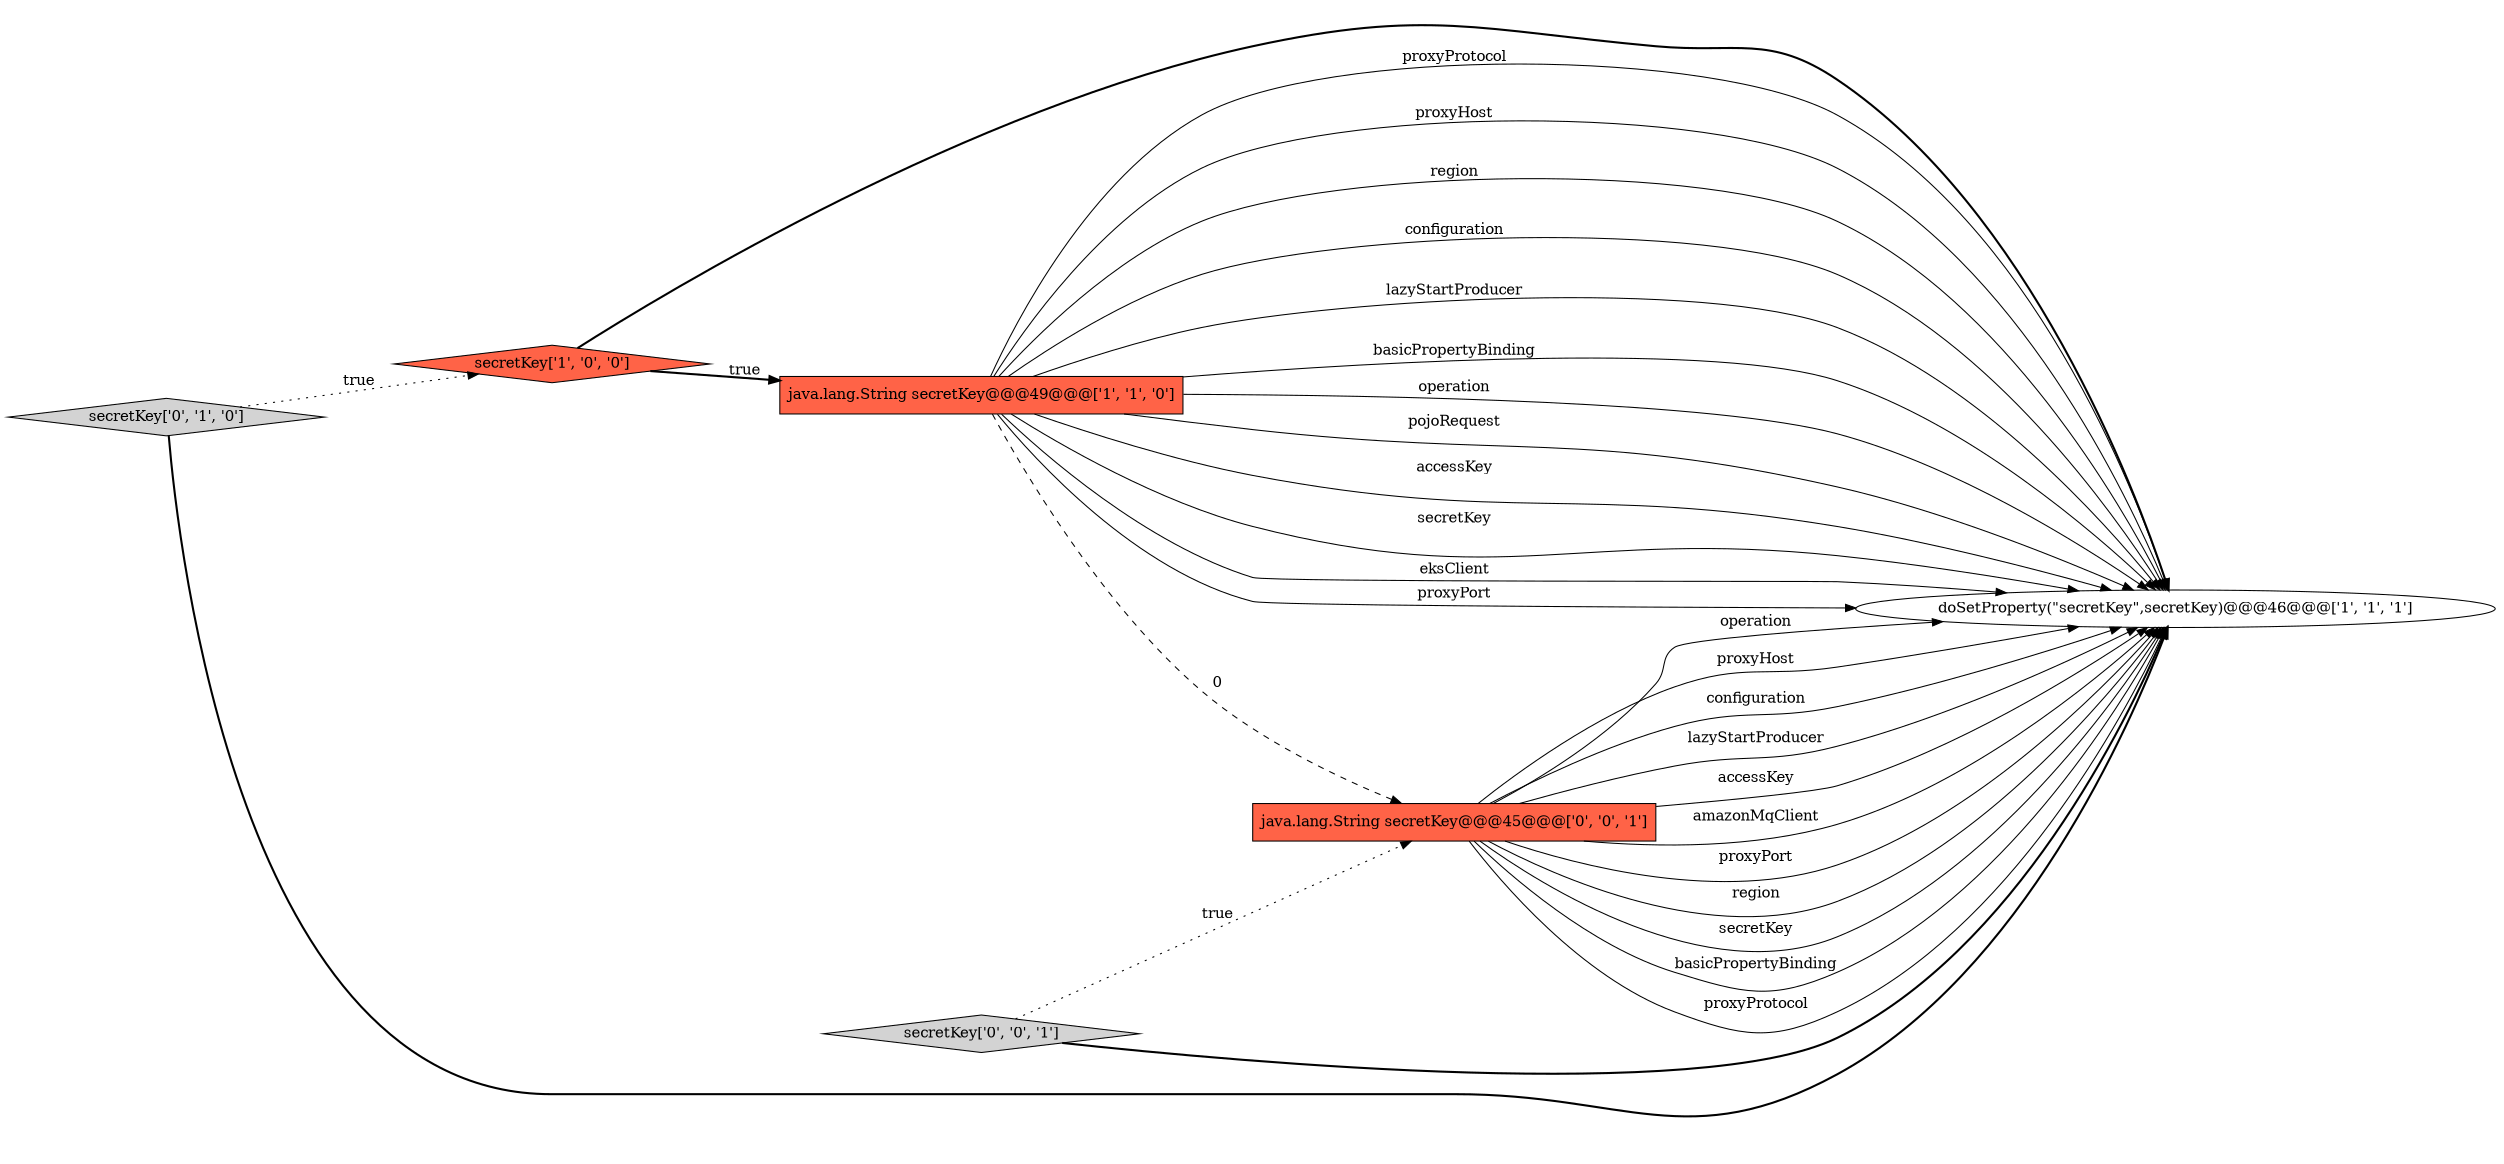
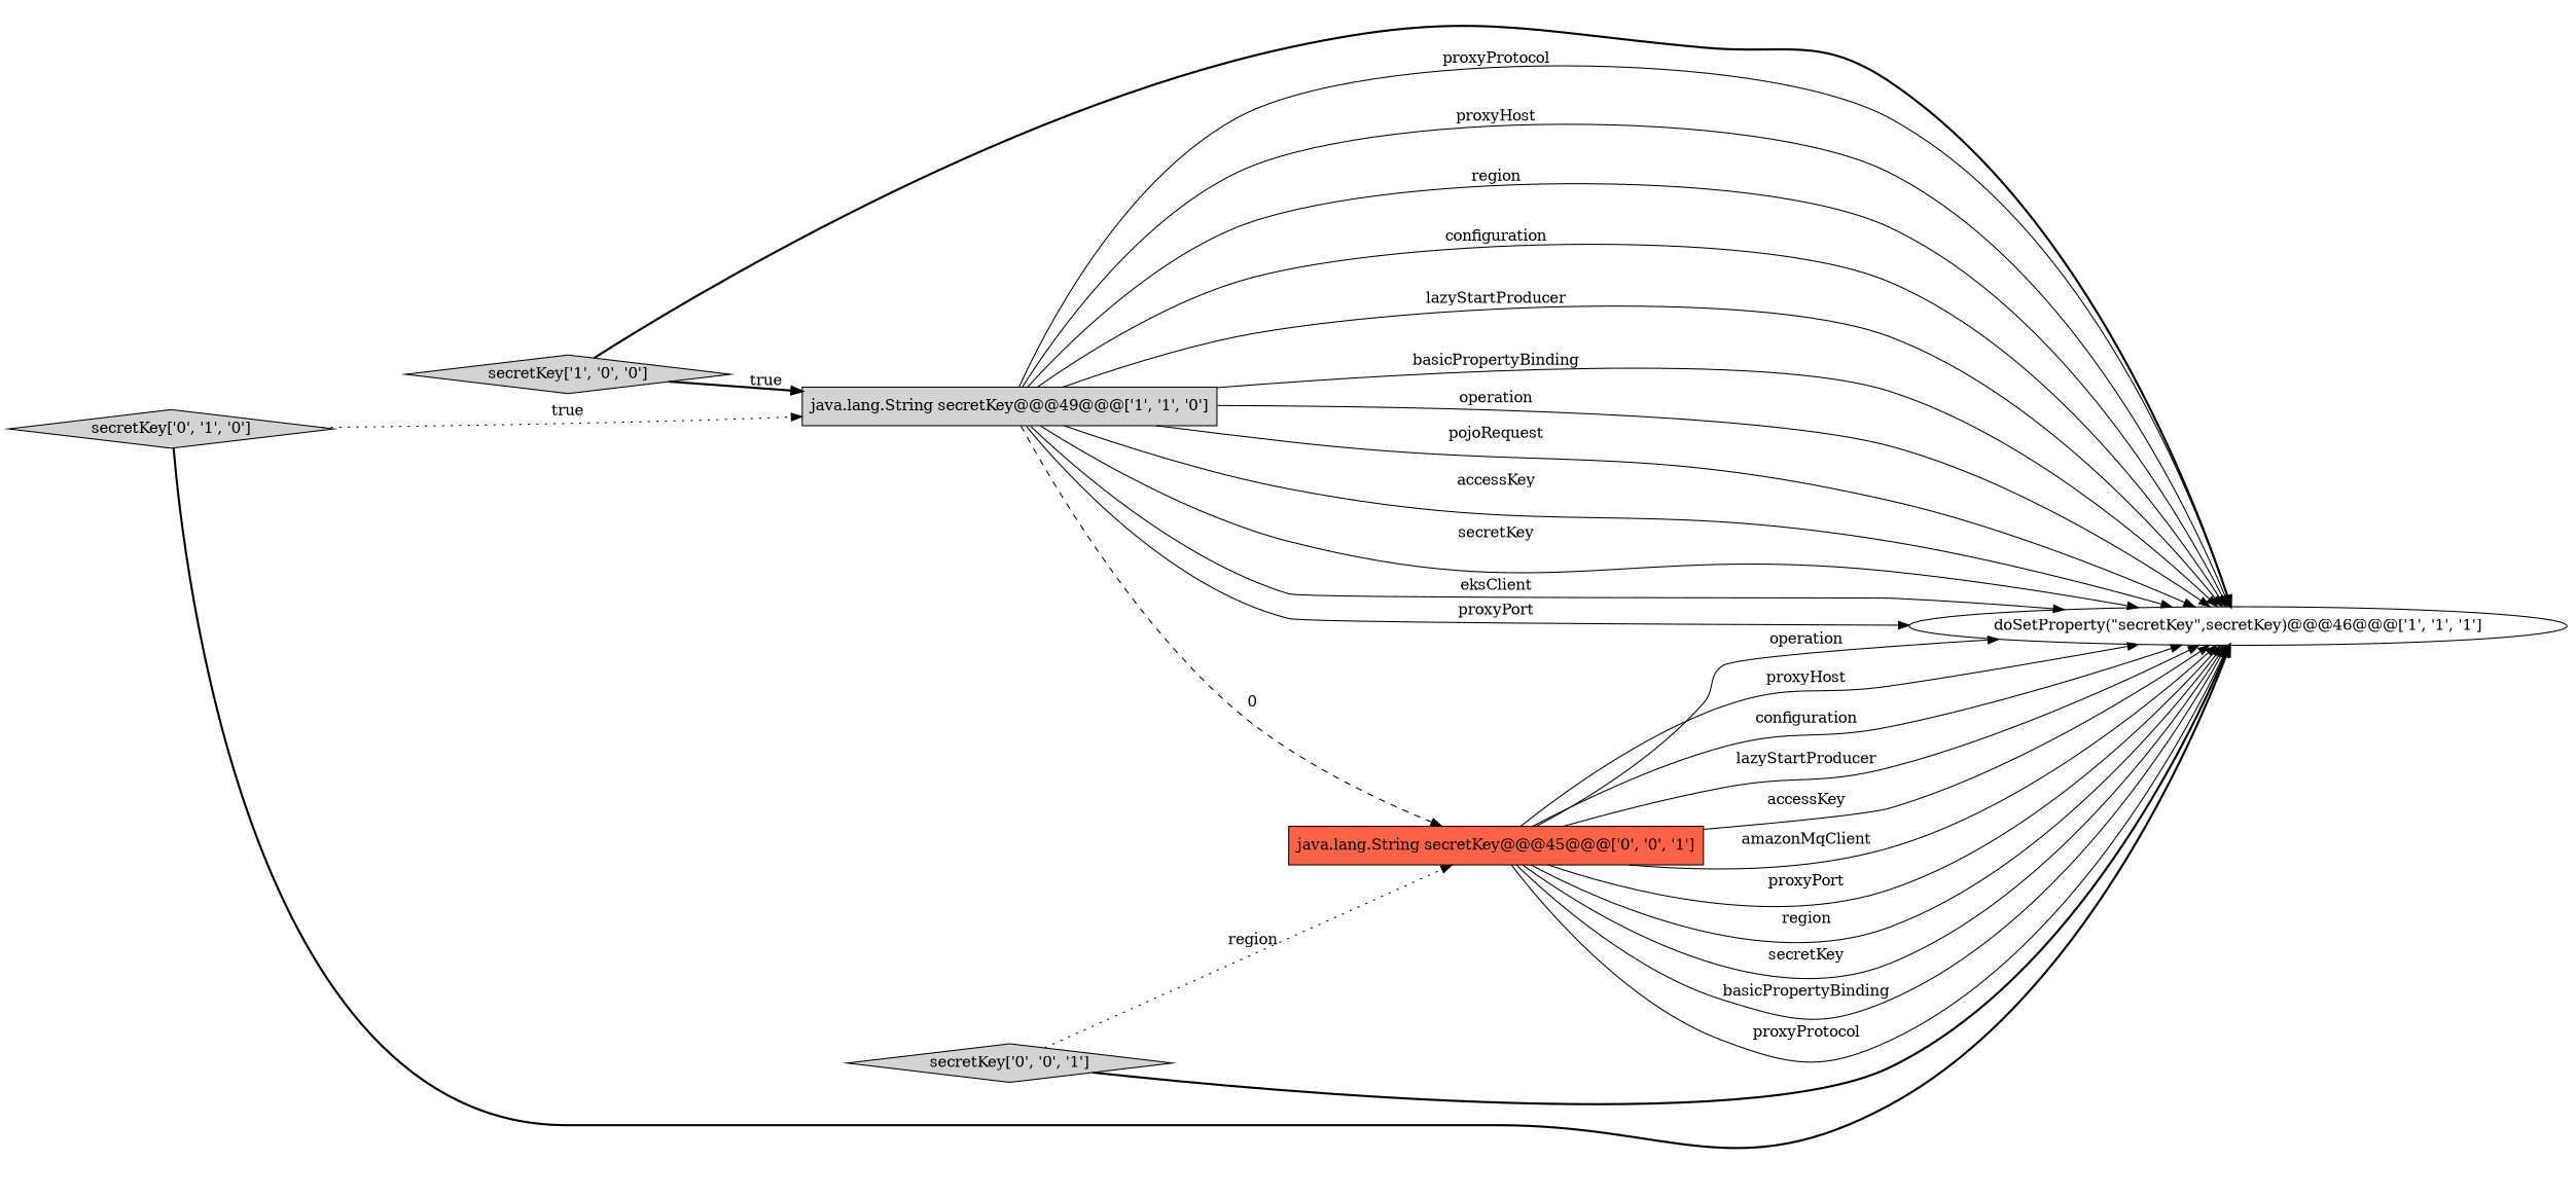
  digraph {
    rankdir=LR
    node [fillcolor=lightgray shape=diamond style=filled]
    edge [style=solid]
-   n1 [fillcolor=tomato label="secretKey['1', '0', '0']"]
+   n1 [label="secretKey['1', '0', '0']"]
    n2 [fillcolor=white label="doSetProperty(\"secretKey\",secretKey)@@@46@@@['1', '1', '1']" shape=ellipse]
-   n3 [fillcolor=tomato label="java.lang.String secretKey@@@49@@@['1', '1', '0']" shape=box]
+   n3 [label="java.lang.String secretKey@@@49@@@['1', '1', '0']" shape=box]
    n4 [fillcolor=tomato label="java.lang.String secretKey@@@45@@@['0', '0', '1']" shape=box]
    n5 [label="secretKey['0', '0', '1']"]
    n6 [label="secretKey['0', '1', '0']"]
    n1 -> n2 [style=bold]
    n1 -> n3 [label=true style=bold]
    n3 -> n2 [label=proxyProtocol]
    n3 -> n2 [label=proxyHost]
    n3 -> n2 [label=region]
    n3 -> n2 [label=configuration]
    n3 -> n2 [label=lazyStartProducer]
    n3 -> n2 [label=basicPropertyBinding]
    n3 -> n2 [label=operation]
    n3 -> n2 [label=pojoRequest]
    n3 -> n2 [label=accessKey]
    n3 -> n2 [label=secretKey]
    n3 -> n2 [label=eksClient]
    n3 -> n2 [label=proxyPort]
    n3 -> n4 [label=0 style=dashed]
    n4 -> n2 [label=operation]
    n4 -> n2 [label=proxyHost]
    n4 -> n2 [label=configuration]
    n4 -> n2 [label=lazyStartProducer]
    n4 -> n2 [label=accessKey]
    n4 -> n2 [label=amazonMqClient]
    n4 -> n2 [label=proxyPort]
    n4 -> n2 [label=region]
    n4 -> n2 [label=secretKey]
    n4 -> n2 [label=basicPropertyBinding]
    n4 -> n2 [label=proxyProtocol]
    n5 -> n2 [style=bold]
-   n5 -> n4 [label=true style=dotted]
+   n5 -> n4 [label=region style=dotted]
    n6 -> n2 [style=bold]
-   n6 -> n1 [label=true style=dotted]
+   n6 -> n3 [label=true style=dotted]
  }
